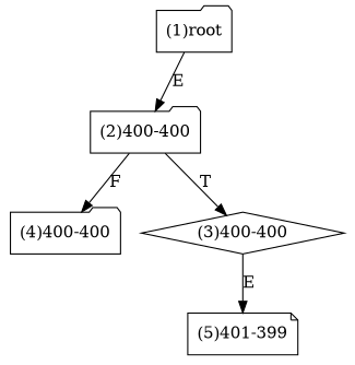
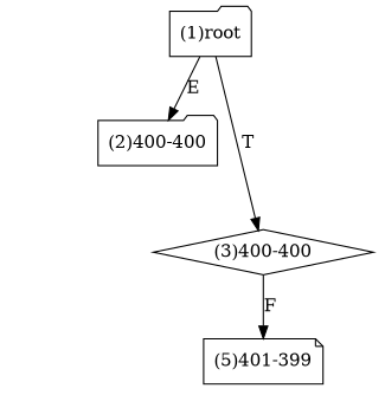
  digraph {
    node [shape=folder]
    n1 [label="(1)root"]
    n2 [label="(2)400-400"]
    n3 [label="(3)400-400" shape=diamond]
-   n4 [label="(4)400-400"]
    n5 [label="(5)401-399" shape=note]
    n1 -> n2 [label=E]
-   n2 -> n3 [label=T]
-   n2 -> n4 [label=F]
-   n3 -> n5 [label=E]
+   n1 -> n3 [label=T]
+   n3 -> n5 [label=F]
  }
